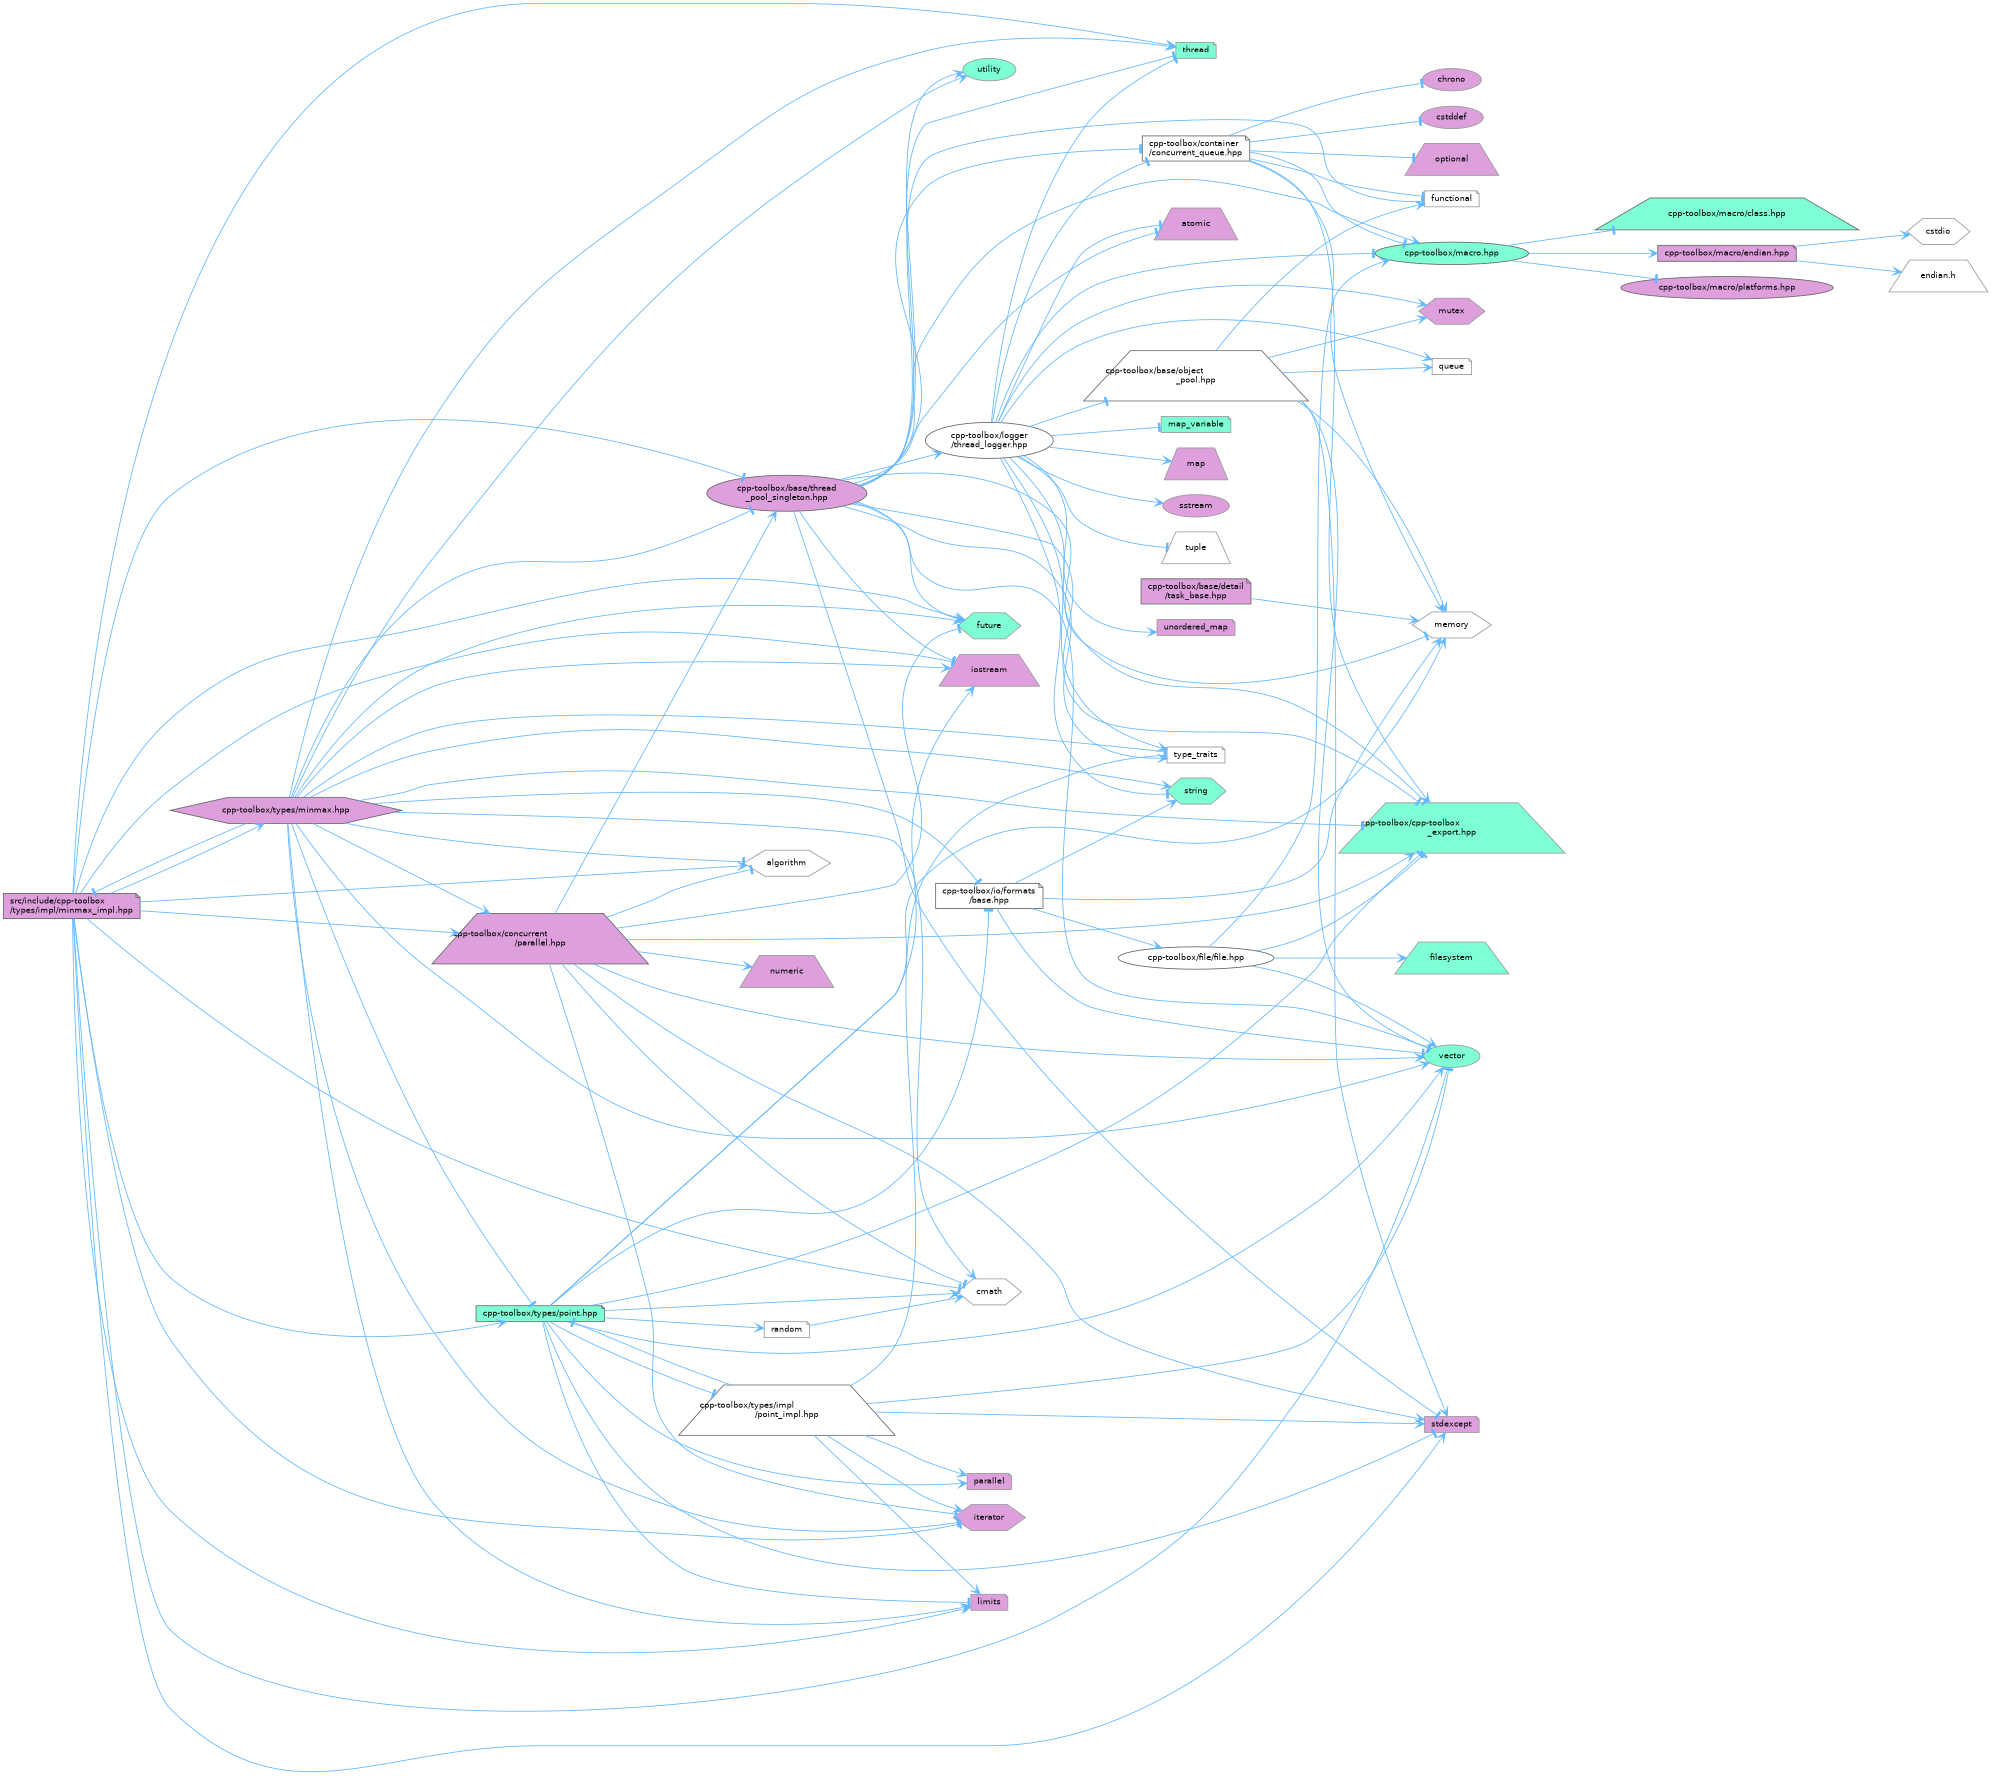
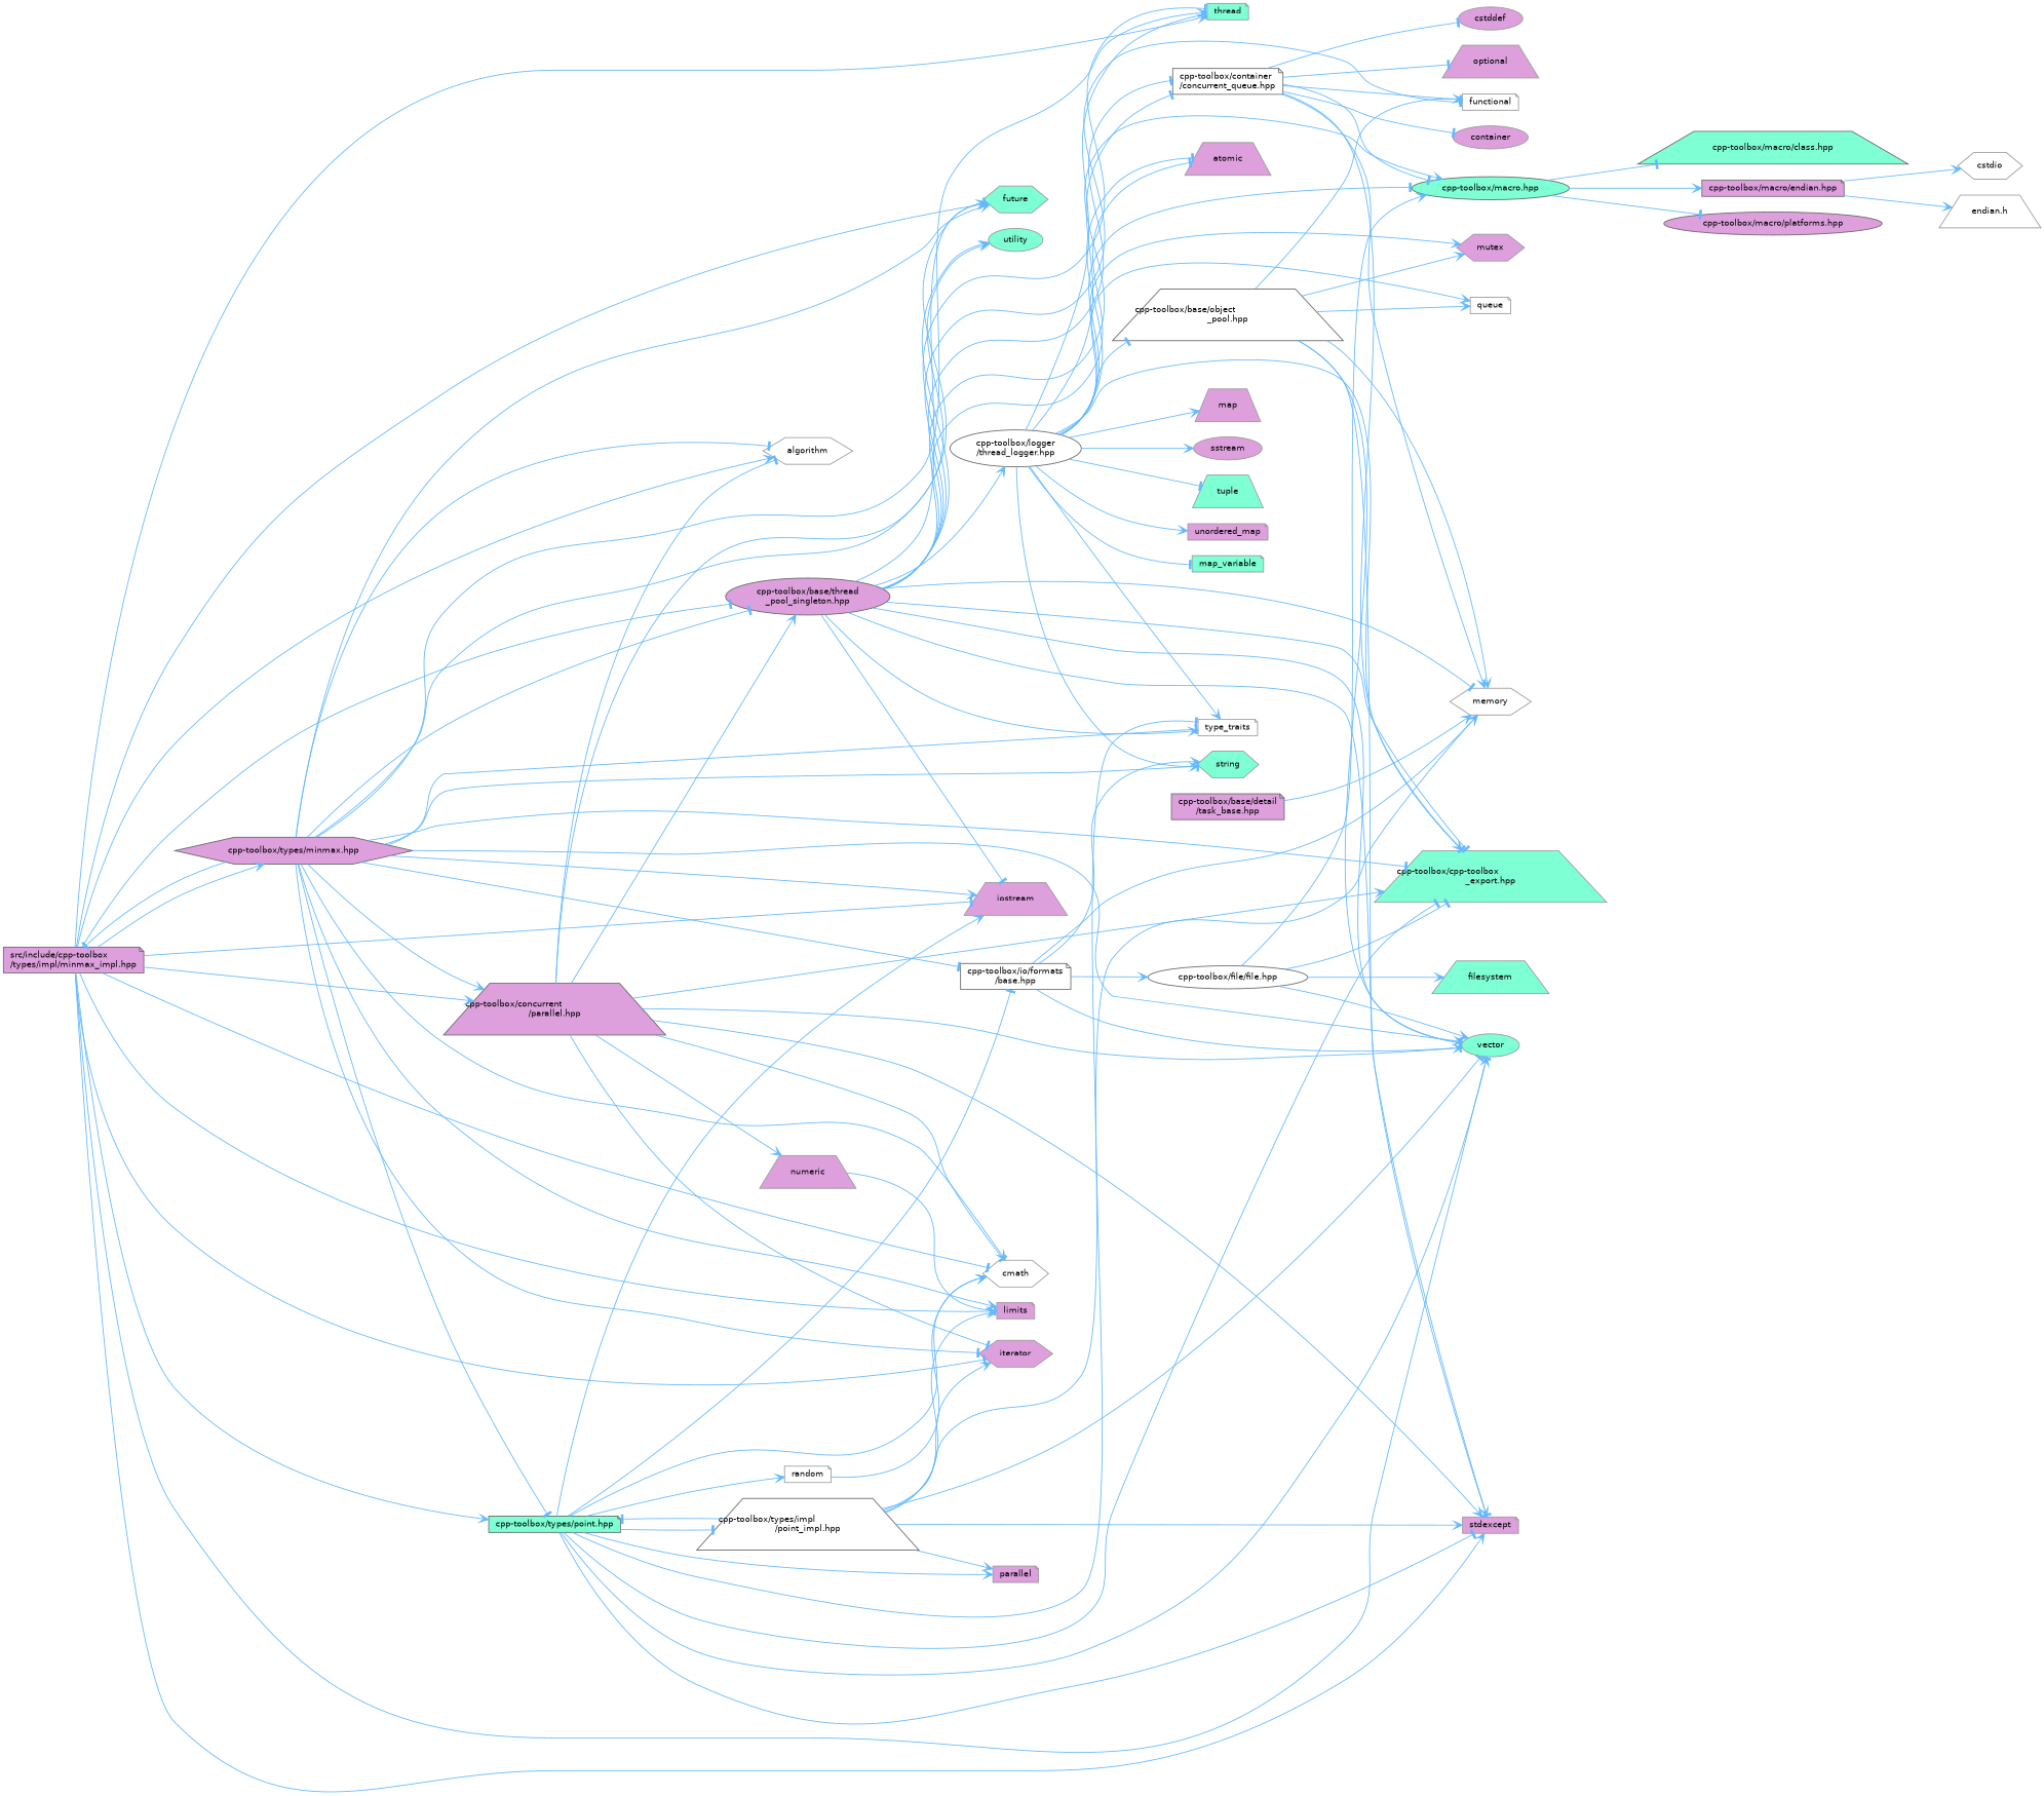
  digraph {
    rankdir=LR
    node [color=grey60 fillcolor=plum fontname=Helvetica fontsize=10 shape=note style=filled]
    edge [arrowhead=vee color=steelblue1 fontname=Helvetica fontsize=10 labelfontname=Helvetica labelfontsize=10 style=solid]
    n1 [color=gray40 fontcolor=black height=0.2 label="src/include/cpp-toolbox\l/types/impl/minmax_impl.hpp" width=0.4]
    n2 [color=grey40 height=0.2 label="cpp-toolbox/types/minmax.hpp" shape=hexagon width=0.4]
    n3 [fillcolor=white height=0.2 label=algorithm shape=hexagon width=0.4]
    n4 [fillcolor=white height=0.2 label=cmath shape=hexagon width=0.4]
    n5 [fillcolor=aquamarine height=0.2 label=future shape=hexagon width=0.4]
    n6 [height=0.2 label=iostream shape=trapezium width=0.4]
    n7 [height=0.2 label=iterator shape=hexagon width=0.4]
    n8 [height=0.2 label=limits width=0.4]
    n9 [fillcolor=aquamarine height=0.2 label=thread width=0.4]
    n10 [fillcolor=aquamarine height=0.2 label=vector shape=ellipse width=0.4]
    n11 [color=grey40 height=0.2 label="cpp-toolbox/base/thread\l_pool_singleton.hpp" shape=ellipse width=0.4]
    n12 [height=0.2 label=stdexcept width=0.4]
    n13 [color=grey40 height=0.2 label="cpp-toolbox/concurrent\l/parallel.hpp" shape=trapezium width=0.4]
    n14 [color=grey40 fillcolor=aquamarine height=0.2 label="cpp-toolbox/types/point.hpp" width=0.4]
    n15 [fillcolor=aquamarine height=0.2 label=string shape=hexagon width=0.4]
    n16 [fillcolor=white height=0.2 label=type_traits width=0.4]
    n17 [fillcolor=aquamarine height=0.2 label=utility shape=ellipse width=0.4]
    n18 [fillcolor=aquamarine height=0.2 label="cpp-toolbox/cpp-toolbox\l_export.hpp" shape=trapezium width=0.4]
    n19 [color=grey40 fillcolor=white height=0.2 label="cpp-toolbox/io/formats\l/base.hpp" width=0.4]
    n20 [height=0.2 label=atomic shape=trapezium width=0.4]
    n21 [fillcolor=white height=0.2 label=functional width=0.4]
    n22 [fillcolor=white height=0.2 label=memory shape=hexagon width=0.4]
    n23 [color=grey40 fillcolor=aquamarine height=0.2 label="cpp-toolbox/macro.hpp" shape=ellipse width=0.4]
    n24 [color=grey40 fillcolor=white height=0.2 label="cpp-toolbox/container\l/concurrent_queue.hpp" width=0.4]
    n25 [color=grey40 fillcolor=white height=0.2 label="cpp-toolbox/logger\l/thread_logger.hpp" shape=ellipse width=0.4]
    n26 [height=0.2 label=numeric shape=trapezium width=0.4]
    n27 [height=0.2 label=parallel width=0.4]
    n28 [fillcolor=white height=0.2 label=random width=0.4]
    n29 [color=grey40 fillcolor=white height=0.2 label="cpp-toolbox/types/impl\l/point_impl.hpp" shape=trapezium width=0.4]
    n30 [color=grey40 fillcolor=white height=0.2 label="cpp-toolbox/file/file.hpp" shape=ellipse width=0.4]
    n31 [color=grey40 fillcolor=aquamarine height=0.2 label="cpp-toolbox/macro/class.hpp" shape=trapezium width=0.4]
    n32 [color=grey40 height=0.2 label="cpp-toolbox/macro/endian.hpp" width=0.4]
    n33 [color=grey40 height=0.2 label="cpp-toolbox/macro/platforms.hpp" shape=ellipse width=0.4]
-   n34 [height=0.2 label=chrono shape=ellipse width=0.4]
+   n34 [height=0.2 label=container shape=ellipse width=0.4]
    n35 [height=0.2 label=cstddef shape=ellipse width=0.4]
    n36 [height=0.2 label=optional shape=trapezium width=0.4]
    n37 [fillcolor=aquamarine height=0.2 label=map_variable width=0.4]
    n38 [height=0.2 label=map shape=trapezium width=0.4]
    n39 [height=0.2 label=mutex shape=hexagon width=0.4]
    n40 [fillcolor=white height=0.2 label=queue width=0.4]
    n41 [height=0.2 label=sstream shape=ellipse width=0.4]
-   n42 [fillcolor=white height=0.2 label=tuple shape=trapezium width=0.4]
+   n42 [fillcolor=aquamarine height=0.2 label=tuple shape=trapezium width=0.4]
    n43 [height=0.2 label=unordered_map width=0.4]
    n44 [color=grey40 fillcolor=white height=0.2 label="cpp-toolbox/base/object\l_pool.hpp" shape=trapezium width=0.4]
    n45 [fillcolor=white height=0.2 label=cstdio shape=hexagon width=0.4]
    n46 [fillcolor=white height=0.2 label="endian.h" shape=trapezium width=0.4]
    n47 [color=grey40 height=0.2 label="cpp-toolbox/base/detail\l/task_base.hpp" width=0.4]
    n48 [fillcolor=aquamarine height=0.2 label=filesystem shape=trapezium width=0.4]
    n1 -> n2
    n1 -> n3
    n1 -> n4 [arrowhead=tee]
    n1 -> n5
    n1 -> n6 [arrowhead=tee]
    n1 -> n7 [arrowhead=tee]
    n1 -> n8
    n1 -> n9
    n1 -> n10 [arrowhead=tee]
    n1 -> n11 [arrowhead=tee]
    n1 -> n12
    n1 -> n13
    n1 -> n14
    n2 -> n1 [arrowhead=tee]
    n2 -> n3 [arrowhead=tee]
    n2 -> n4
    n2 -> n5
    n2 -> n6
    n2 -> n7 [arrowhead=tee]
    n2 -> n8
    n2 -> n9
    n2 -> n10
    n2 -> n11 [arrowhead=tee]
    n2 -> n13
    n2 -> n14 [arrowhead=tee]
    n2 -> n15
    n2 -> n16 [arrowhead=tee]
    n2 -> n17
    n2 -> n18 [arrowhead=tee]
    n2 -> n19 [arrowhead=tee]
    n11 -> n5
    n11 -> n6 [arrowhead=tee]
    n11 -> n9 [arrowhead=tee]
    n11 -> n10 [arrowhead=tee]
    n11 -> n12 [arrowhead=tee]
    n11 -> n16
    n11 -> n17
    n11 -> n18 [arrowhead=tee]
    n11 -> n20 [arrowhead=tee]
    n11 -> n21 [arrowhead=tee]
    n11 -> n22 [arrowhead=tee]
    n11 -> n23
    n11 -> n24 [arrowhead=tee]
    n11 -> n25
    n13 -> n3 [arrowhead=tee]
    n13 -> n4 [arrowhead=tee]
    n13 -> n5 [arrowhead=tee]
    n13 -> n7 [arrowhead=tee]
    n13 -> n10
    n13 -> n11
    n13 -> n12
    n13 -> n18
    n13 -> n26
    n14 -> n4
    n14 -> n6
-   n14 -> n8 [arrowhead=tee]
+   n26 -> n8 [arrowhead=tee]
    n14 -> n10
    n14 -> n12 [arrowhead=tee]
    n14 -> n18 [arrowhead=tee]
    n14 -> n19 [arrowhead=tee]
    n14 -> n22
    n14 -> n27
    n14 -> n28
    n14 -> n29 [arrowhead=tee]
    n19 -> n10 [arrowhead=tee]
    n19 -> n15
    n19 -> n22
    n19 -> n30
    n23 -> n31 [arrowhead=tee]
    n23 -> n32
    n23 -> n33 [arrowhead=tee]
    n24 -> n18
    n24 -> n21 [arrowhead=tee]
    n24 -> n22
    n24 -> n23 [arrowhead=tee]
    n24 -> n34 [arrowhead=tee]
    n24 -> n35 [arrowhead=tee]
    n24 -> n36 [arrowhead=tee]
    n25 -> n9 [arrowhead=tee]
    n25 -> n15 [arrowhead=tee]
    n25 -> n16
    n25 -> n18 [arrowhead=tee]
    n25 -> n20 [arrowhead=tee]
    n25 -> n23 [arrowhead=tee]
    n25 -> n24 [arrowhead=tee]
    n25 -> n37 [arrowhead=tee]
    n25 -> n38
    n25 -> n39
    n25 -> n40
    n25 -> n41
    n25 -> n42 [arrowhead=tee]
    n25 -> n43
    n25 -> n44 [arrowhead=tee]
    n28 -> n4
    n29 -> n7
    n29 -> n8
    n29 -> n10 [arrowhead=tee]
    n29 -> n12
    n29 -> n14 [arrowhead=tee]
    n29 -> n16 [arrowhead=tee]
    n29 -> n27
    n30 -> n10
    n30 -> n18 [arrowhead=tee]
    n30 -> n23
    n30 -> n48
    n32 -> n45
    n32 -> n46
    n44 -> n10 [arrowhead=tee]
    n44 -> n12
    n44 -> n21
    n44 -> n22
    n44 -> n39
    n44 -> n40
    n47 -> n22
  }
